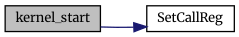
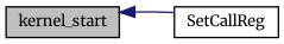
  digraph {
    rankdir=LR
    fontname=Merriweather
    node [color=black fontname=Merriweather fontsize=10 shape=record style=filled]
    n1 [fillcolor=grey75 fontcolor=black height=0.2 label=kernel_start width=0.4]
    n2 [fillcolor=white height=0.2 label=SetCallReg width=0.4]
-   n1 -> n2 [color=midnightblue fontname=Merriweather fontsize=10 labelfontname=Helvetica labelfontsize=10 style=solid]
+   n2 -> n1 [color=midnightblue fontname=Merriweather fontsize=10 labelfontname=Helvetica labelfontsize=10 style=solid]
  }
